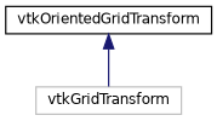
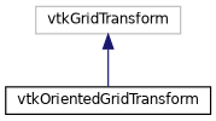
  digraph {
    rankdir=TB
    node [fontname=Helvetica fontsize=10 shape=record]
    n1 [color=grey75 height=0.2 label=vtkGridTransform width=0.4]
    n2 [color=black height=0.2 label=vtkOrientedGridTransform width=0.4]
-   n2 -> n1 [color=midnightblue dir=back fontname=Helvetica fontsize=10 labelfontname=Helvetica labelfontsize=10 style=solid]
+   n1 -> n2 [color=midnightblue dir=back fontname=Helvetica fontsize=10 labelfontname=Helvetica labelfontsize=10 style=solid]
  }
